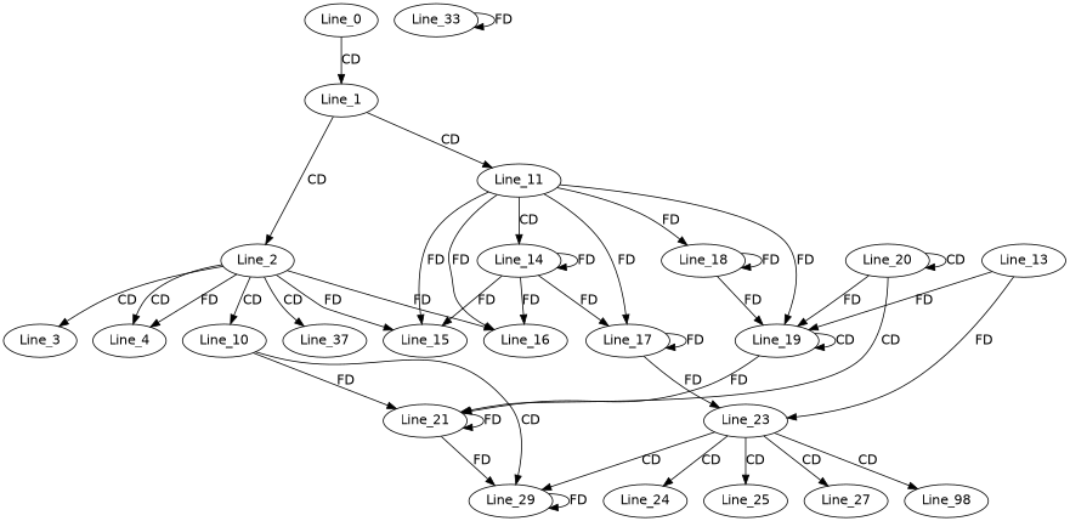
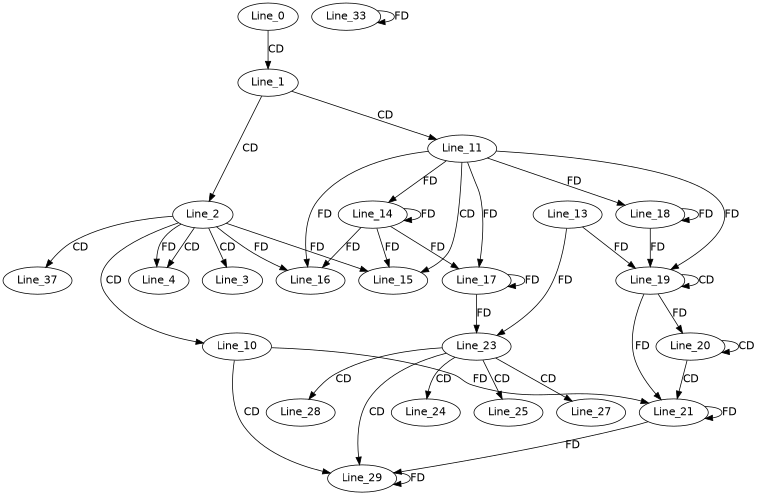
  digraph {
    fontname="DejaVu Sans"
    node [fontname="DejaVu Sans"]
    edge [fontname="DejaVu Sans"]
    Line_0
    Line_1
    Line_2
    Line_11
    Line_3
    Line_4
    Line_10
    Line_15
    Line_16
    Line_37
    Line_21
    Line_29
    Line_14
    Line_17
    Line_18
    Line_19
    Line_23
    Line_20
    Line_13
    Line_24
    Line_25
    Line_27
-   Line_28 [label=Line_98]
+   Line_28
    Line_33
    Line_0 -> Line_1 [label=CD]
    Line_1 -> Line_2 [label=CD]
    Line_1 -> Line_11 [label=CD]
    Line_2 -> Line_3 [label=CD]
    Line_2 -> Line_4 [label=CD]
    Line_2 -> Line_4 [label=FD]
    Line_2 -> Line_10 [label=CD]
    Line_2 -> Line_15 [label=FD]
    Line_2 -> Line_16 [label=FD]
    Line_2 -> Line_37 [label=CD]
-   Line_11 -> Line_15 [label=FD]
+   Line_11 -> Line_15 [label=CD]
    Line_11 -> Line_16 [label=FD]
-   Line_11 -> Line_14 [label=CD]
+   Line_11 -> Line_14 [label=FD]
    Line_11 -> Line_17 [label=FD]
    Line_11 -> Line_18 [label=FD]
    Line_11 -> Line_19 [label=FD]
    Line_10 -> Line_21 [label=FD]
    Line_10 -> Line_29 [label=CD]
    Line_21 -> Line_21 [label=FD]
    Line_21 -> Line_29 [label=FD]
    Line_29 -> Line_29 [label=FD]
    Line_14 -> Line_15 [label=FD]
    Line_14 -> Line_16 [label=FD]
    Line_14 -> Line_14 [label=FD]
    Line_14 -> Line_17 [label=FD]
    Line_17 -> Line_17 [label=FD]
    Line_17 -> Line_23 [label=FD]
    Line_18 -> Line_18 [label=FD]
    Line_18 -> Line_19 [label=FD]
    Line_19 -> Line_21 [label=FD]
    Line_19 -> Line_19 [label=CD]
-   Line_20 -> Line_19 [label=FD]
+   Line_19 -> Line_20 [label=FD]
    Line_23 -> Line_29 [label=CD]
    Line_23 -> Line_24 [label=CD]
    Line_23 -> Line_25 [label=CD]
    Line_23 -> Line_27 [label=CD]
    Line_23 -> Line_28 [label=CD]
    Line_20 -> Line_21 [label=CD]
    Line_20 -> Line_20 [label=CD]
    Line_13 -> Line_19 [label=FD]
    Line_13 -> Line_23 [label=FD]
    Line_33 -> Line_33 [label=FD]
  }
